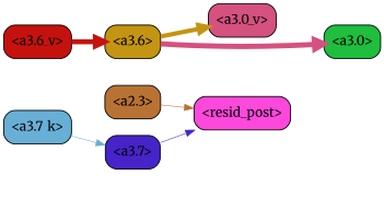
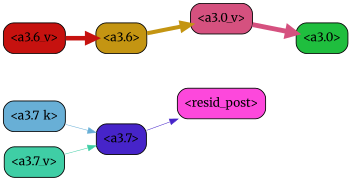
  strict digraph {
    fontname=Merriweather
    rankdir=LR
    splines=true
    node [color=black fontname=Merriweather shape=box style="filled, rounded"]
    edge [fontname=Merriweather penwidth=0.6]
    "<a3.7>" [fillcolor="#4624c9"]
    "<resid_post>" [fillcolor="#fd48dc"]
    "<a3.6>" [fillcolor="#c49512"]
    "<a3.0_v>" [fillcolor="#d5517f"]
    "<a3.0>" [fillcolor="#1fbe3e"]
-   "<a2.3>" [fillcolor="#b87334"]
    "<a3.7_k>" [fillcolor="#68afd6"]
+   "<a3.7_v>" [fillcolor="#3fcea5"]
    "<a3.6_v>" [fillcolor="#c6120f"]
    "<a3.7>" -> "<resid_post>" [color="#4624c9"]
    "<a3.6>" -> "<a3.0_v>" [color="#c49512" penwidth=4.749041676521301]
-   "<a3.6>" -> "<a3.0>" [color="#d5517f" penwidth=5.680712580680847]
-   "<a2.3>" -> "<resid_post>" [color="#b87334"]
+   "<a3.0_v>" -> "<a3.0>" [color="#d5517f" penwidth=5.680712580680847]
    "<a3.7_k>" -> "<a3.7>" [color="#68afd6"]
+   "<a3.7_v>" -> "<a3.7>" [color="#3fcea5"]
    "<a3.6_v>" -> "<a3.6>" [color="#c6120f" penwidth=5.297133803367615]
  }
